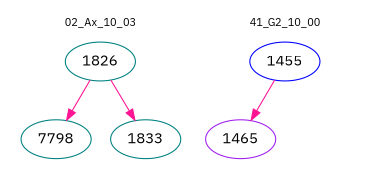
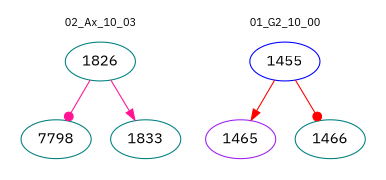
  digraph {
    fontname="IBM Plex Sans"
    node [color=teal fontname="IBM Plex Sans"]
    edge [arrowhead=dot color=deeppink fontname="IBM Plex Sans"]
    n1 [label=1826]
    n2 [label=7798]
    n3 [label=1833]
    n4 [color=blue label=1455]
    n5 [color=purple label=1465]
+   n6 [label=1466]
    subgraph cluster_1 {
      color=white
      fontsize=10
      label="02_Ax_10_03"
      n1
      n2
      n3
    }
    subgraph cluster_2 {
      color=white
      fontsize=10
-     label="41_G2_10_00"
+     label="01_G2_10_00"
      n4
      n5
+     n6
    }
-   n1 -> n2 [arrowhead=normal]
+   n1 -> n2
    n1 -> n3 [arrowhead=normal]
-   n4 -> n5 [arrowhead=normal]
+   n4 -> n5 [arrowhead=normal color=red]
+   n4 -> n6 [color=red]
  }
